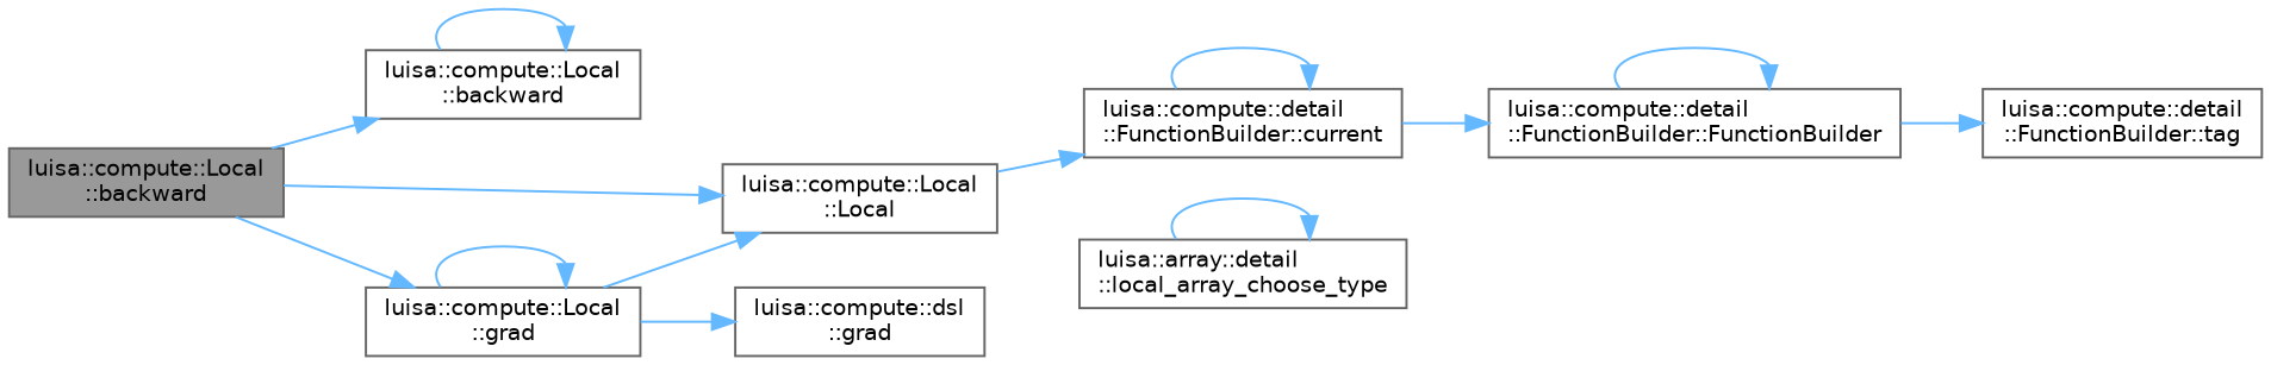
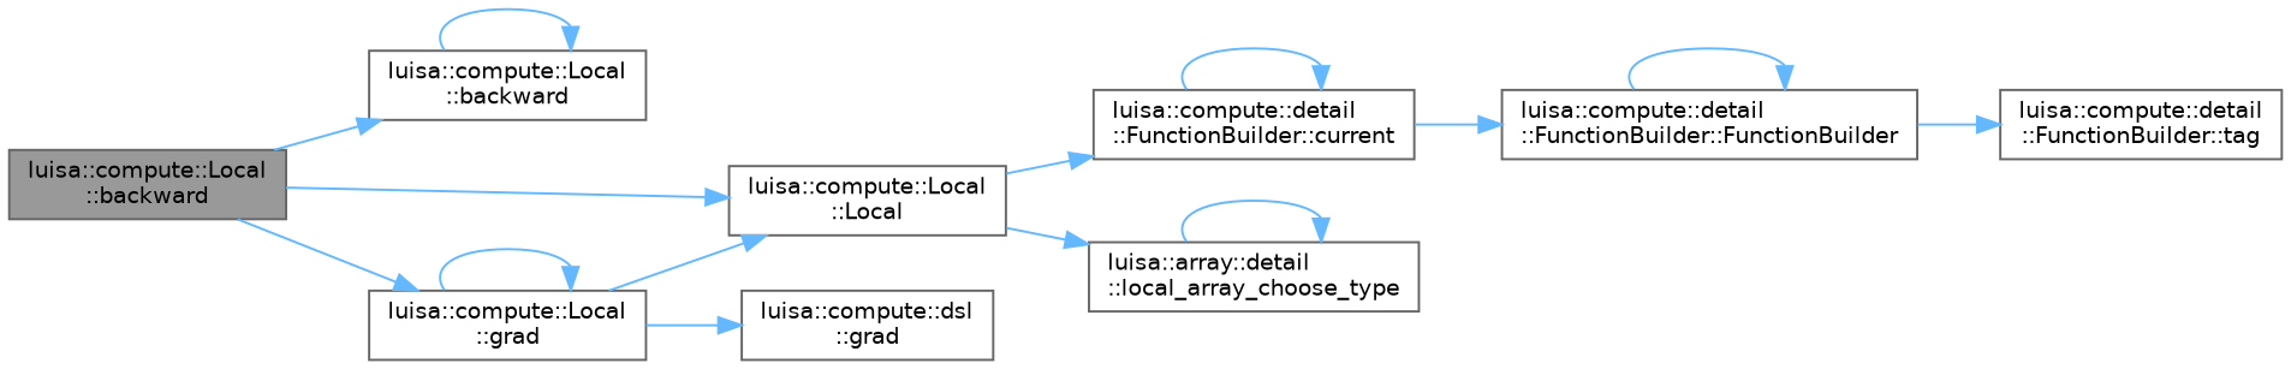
  digraph {
    rankdir=LR
    node [color=grey40 fillcolor=white fontname=Helvetica fontsize=10 shape=box style=filled]
    edge [color=steelblue1 fontname=Helvetica fontsize=10 labelfontname=Helvetica labelfontsize=10 style=solid]
    n1 [color=gray40 fillcolor=grey60 fontcolor=black height=0.2 label="luisa::compute::Local\l::backward" width=0.4]
    n2 [height=0.2 label="luisa::compute::Local\l::backward" width=0.4]
    n3 [height=0.2 label="luisa::compute::Local\l::grad" width=0.4]
    n4 [height=0.2 label="luisa::compute::Local\l::Local" width=0.4]
    n5 [height=0.2 label="luisa::compute::dsl\l::grad" width=0.4]
    n6 [height=0.2 label="luisa::compute::detail\l::FunctionBuilder::current" width=0.4]
    n7 [height=0.2 label="luisa::array::detail\l::local_array_choose_type" width=0.4]
    n8 [height=0.2 label="luisa::compute::detail\l::FunctionBuilder::FunctionBuilder" width=0.4]
    n9 [height=0.2 label="luisa::compute::detail\l::FunctionBuilder::tag" width=0.4]
    n1 -> n2
    n1 -> n3
    n1 -> n4
    n2 -> n2
    n3 -> n3
    n3 -> n4
    n3 -> n5
    n4 -> n6
+   n4 -> n7
    n6 -> n6
    n6 -> n8
    n7 -> n7
    n8 -> n8
    n8 -> n9
  }
